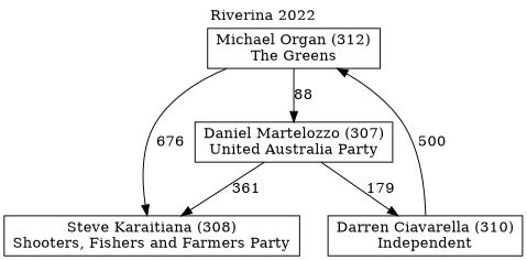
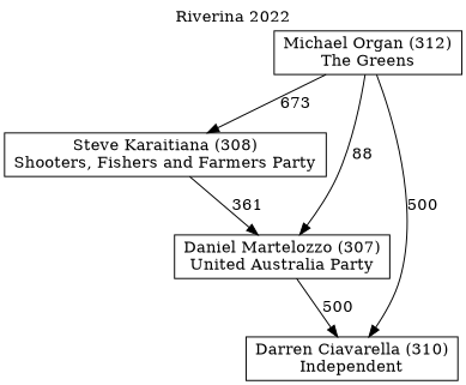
  digraph {
    label="Riverina 2022"
    labelloc=t
    mclimit=10
    node [shape=box]
    n1 [label="Steve Karaitiana (308)\nShooters, Fishers and Farmers Party"]
    n2 [label="Michael Organ (312)\nThe Greens"]
    n3 [label="Daniel Martelozzo (307)\nUnited Australia Party"]
    n4 [label="Darren Ciavarella (310)\nIndependent"]
-   n2 -> n1 [label=676]
+   n2 -> n1 [label=673]
    n2 -> n3 [label=88]
-   n3 -> n1 [label=361]
-   n3 -> n4 [label=179]
-   n4 -> n2 [label=500]
+   n1 -> n3 [label=361]
+   n3 -> n4 [label=500]
+   n2 -> n4 [label=500]
  }
